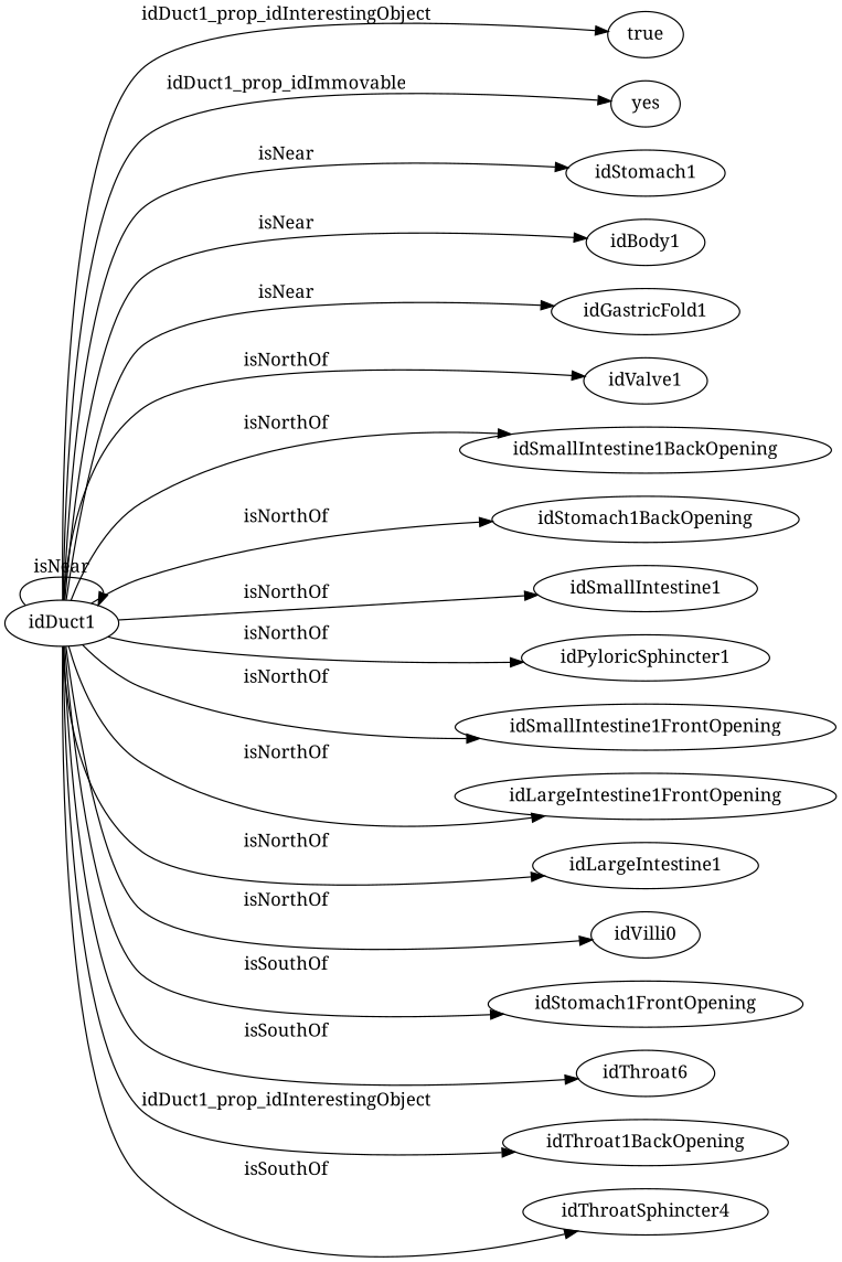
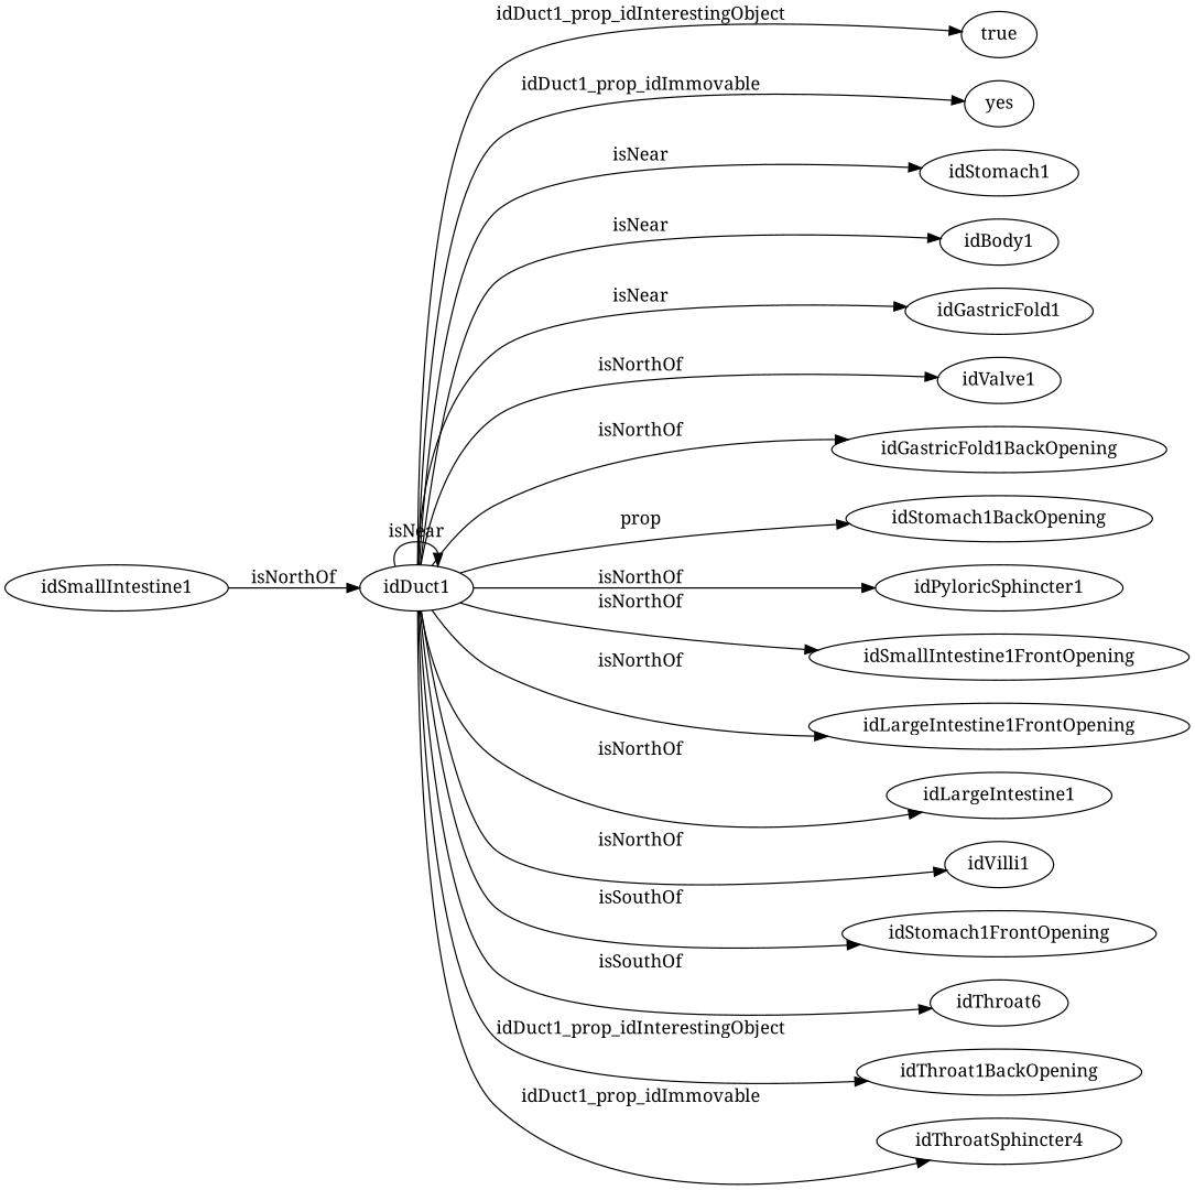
  digraph {
    fontname="Noto Serif"
    rankdir=LR
    node [fontname="Noto Serif" node_type=entity_node]
    edge [edge_type=relationship fontname="Noto Serif"]
    idDuct1
    true [node_type=property_node]
    yes [node_type=property_node]
    idStomach1
    idBody1
    idGastricFold1
    idValve1
-   idSmallIntestine1BackOpening
+   idSmallIntestine1BackOpening [label=idGastricFold1BackOpening]
    idStomach1BackOpening
    idSmallIntestine1
    idPyloricSphincter1
    idSmallIntestine1FrontOpening
    idLargeIntestine1FrontOpening
    idLargeIntestine1
-   idVilli1 [label=idVilli0]
+   idVilli1
    idStomach1FrontOpening
    n17 [label=idThroat6]
    idThroat1BackOpening
    n19 [label=idThroatSphincter4]
    idDuct1 -> idDuct1 [label=isNear]
    idDuct1 -> true [edge_type=property label=idDuct1_prop_idInterestingObject]
    idDuct1 -> yes [edge_type=property label=idDuct1_prop_idImmovable]
    idDuct1 -> idStomach1 [label=isNear]
    idDuct1 -> idBody1 [label=isNear]
    idDuct1 -> idGastricFold1 [label=isNear]
    idDuct1 -> idValve1 [label=isNorthOf]
    idDuct1 -> idSmallIntestine1BackOpening [label=isNorthOf]
-   idDuct1 -> idStomach1BackOpening [label=isNorthOf]
-   idDuct1 -> idSmallIntestine1 [label=isNorthOf]
+   idDuct1 -> idStomach1BackOpening [label=prop]
+   idSmallIntestine1 -> idDuct1 [label=isNorthOf]
    idDuct1 -> idPyloricSphincter1 [label=isNorthOf]
    idDuct1 -> idSmallIntestine1FrontOpening [label=isNorthOf]
    idDuct1 -> idLargeIntestine1FrontOpening [label=isNorthOf]
    idDuct1 -> idLargeIntestine1 [label=isNorthOf]
    idDuct1 -> idVilli1 [label=isNorthOf]
    idDuct1 -> idStomach1FrontOpening [label=isSouthOf]
    idDuct1 -> n17 [label=isSouthOf]
    idDuct1 -> idThroat1BackOpening [label=idDuct1_prop_idInterestingObject]
-   idDuct1 -> n19 [label=isSouthOf]
+   idDuct1 -> n19 [label=idDuct1_prop_idImmovable]
  }
